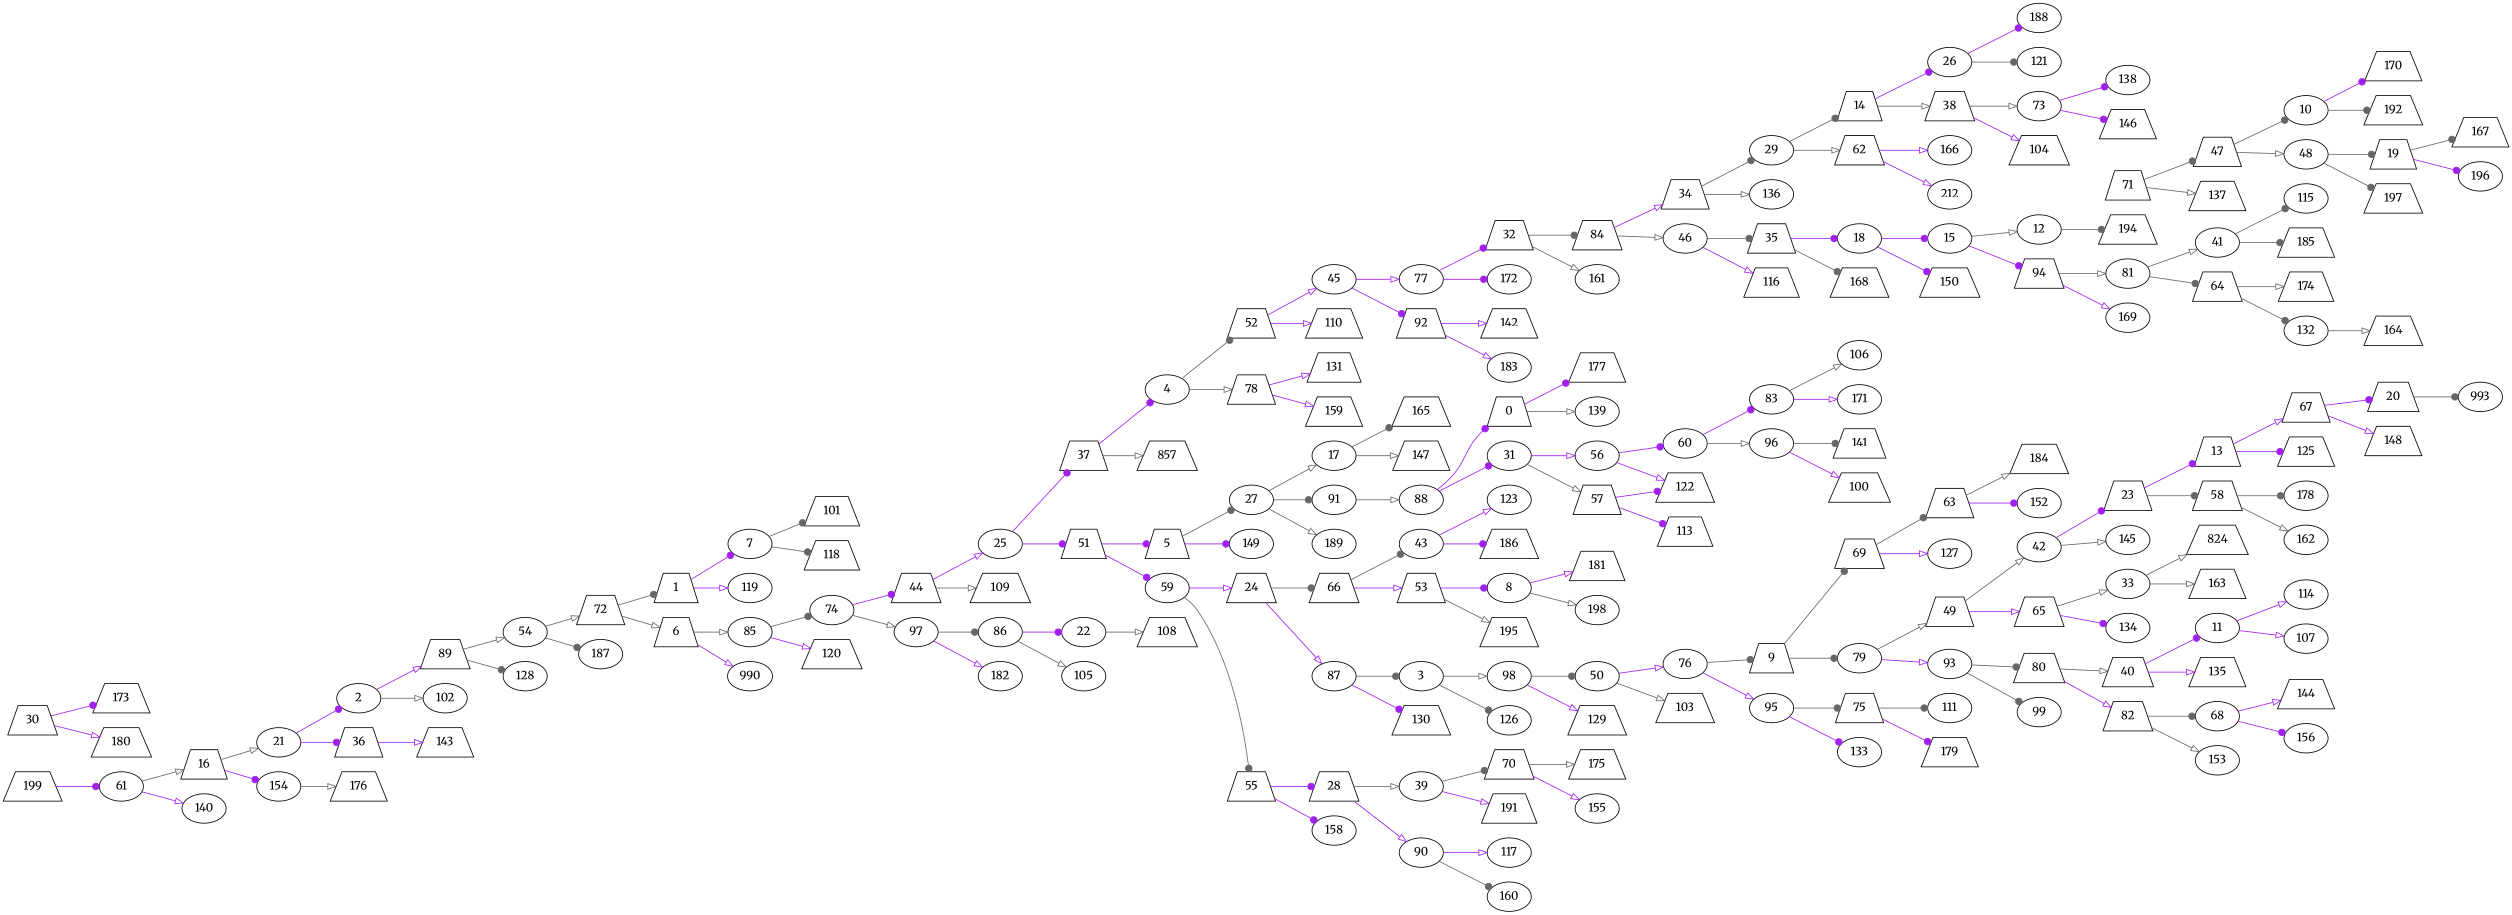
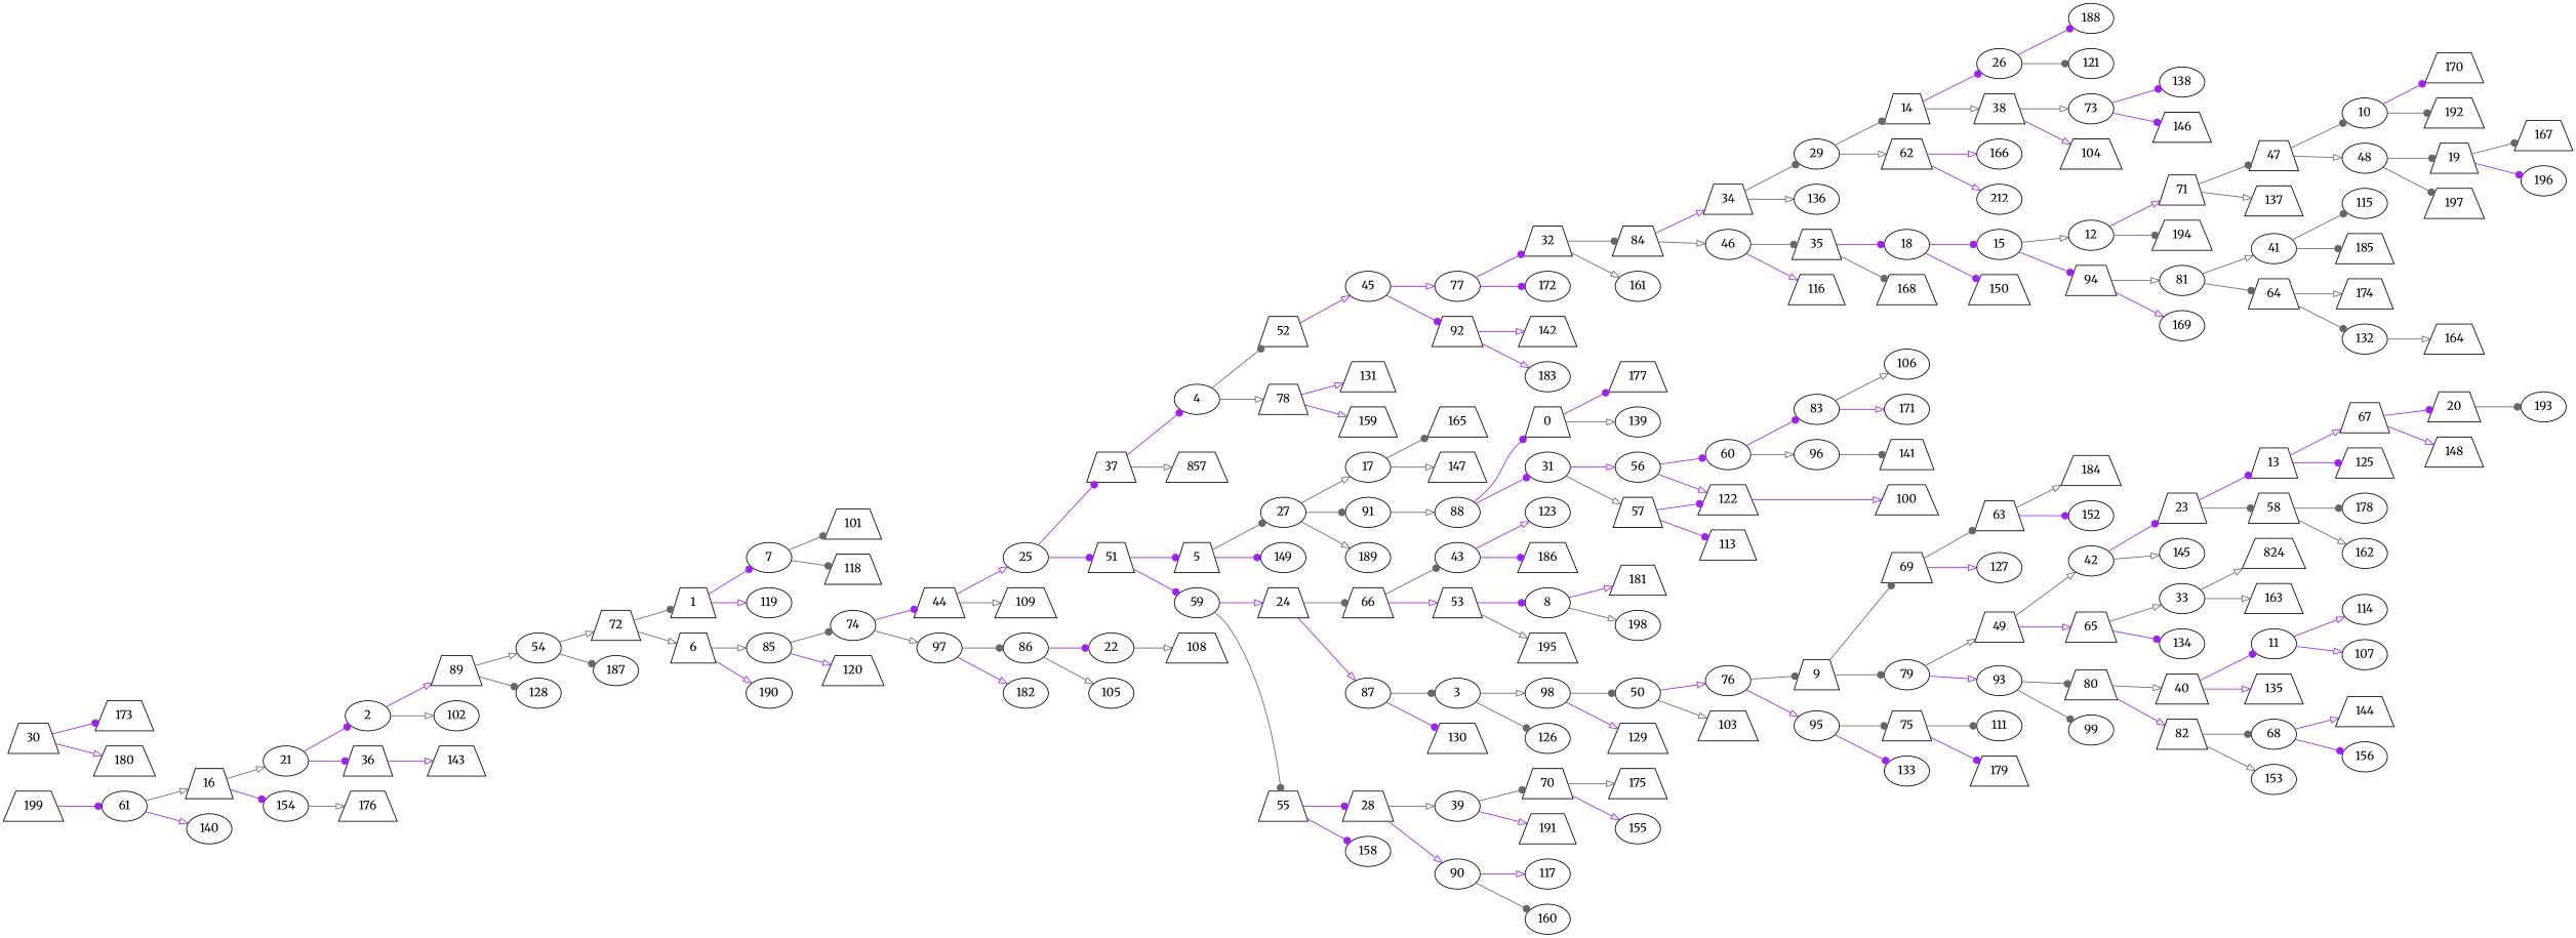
  digraph {
    fontname=Merriweather
    rankdir=LR
    node [fontname=Merriweather shape=trapezium]
    edge [arrowhead=onormal color=gray40 fontname=Merriweather]
    n1 [label=0]
    n2 [label=177]
    n3 [label=139 shape=ellipse]
    n4 [label=1]
    n5 [label=7 shape=ellipse]
    n6 [label=119 shape=ellipse]
    n7 [label=101]
    n8 [label=118]
    n9 [label=2 shape=ellipse]
    n10 [label=89]
    n11 [label=102 shape=ellipse]
    n12 [label=54 shape=ellipse]
    n13 [label=128 shape=ellipse]
    n14 [label=3 shape=ellipse]
    n15 [label=98 shape=ellipse]
    n16 [label=126 shape=ellipse]
    n17 [label=50 shape=ellipse]
    n18 [label=129]
    n19 [label=4 shape=ellipse]
    n20 [label=52]
    n21 [label=78]
    n22 [label=45 shape=ellipse]
-   n23 [label=110]
    n24 [label=131]
    n25 [label=159]
    n26 [label=5]
    n27 [label=27 shape=ellipse]
    n28 [label=149 shape=ellipse]
    n29 [label=17 shape=ellipse]
    n30 [label=91 shape=ellipse]
    n31 [label=189 shape=ellipse]
    n32 [label=6]
    n33 [label=85 shape=ellipse]
-   n34 [label=990 shape=ellipse]
+   n34 [label=190 shape=ellipse]
    n35 [label=74 shape=ellipse]
    n36 [label=120]
    n37 [label=8 shape=ellipse]
    n38 [label=181]
    n39 [label=198 shape=ellipse]
    n40 [label=9]
    n41 [label=69]
    n42 [label=79 shape=ellipse]
    n43 [label=63]
    n44 [label=127 shape=ellipse]
    n45 [label=49]
    n46 [label=93 shape=ellipse]
    n47 [label=10 shape=ellipse]
    n48 [label=170]
    n49 [label=192]
    n50 [label=11 shape=ellipse]
    n51 [label=114 shape=ellipse]
    n52 [label=107 shape=ellipse]
    n53 [label=12 shape=ellipse]
    n54 [label=71]
    n55 [label=194]
    n56 [label=47]
    n57 [label=137]
    n58 [label=13]
    n59 [label=67]
    n60 [label=125]
    n61 [label=20]
    n62 [label=148]
    n63 [label=14]
    n64 [label=26 shape=ellipse]
    n65 [label=38]
    n66 [label=188 shape=ellipse]
    n67 [label=121 shape=ellipse]
    n68 [label=73 shape=ellipse]
    n69 [label=104]
    n70 [label=15 shape=ellipse]
    n71 [label=94]
    n72 [label=81 shape=ellipse]
    n73 [label=169 shape=ellipse]
    n74 [label=16]
    n75 [label=21 shape=ellipse]
    n76 [label=154 shape=ellipse]
    n77 [label=36]
    n78 [label=176]
    n79 [label=165]
    n80 [label=147]
    n81 [label=18 shape=ellipse]
    n82 [label=150]
    n83 [label=19]
    n84 [label=167]
    n85 [label=196 shape=ellipse]
-   n86 [label=993 shape=ellipse]
+   n86 [label=193 shape=ellipse]
    n87 [label=164]
    n88 [label=143]
    n89 [label=22 shape=ellipse]
    n90 [label=108]
    n91 [label=23]
    n92 [label=58]
    n93 [label=178 shape=ellipse]
    n94 [label=162 shape=ellipse]
    n95 [label=24]
    n96 [label=66]
    n97 [label=87 shape=ellipse]
    n98 [label=43 shape=ellipse]
    n99 [label=53]
    n100 [label=130]
    n101 [label=25 shape=ellipse]
    n102 [label=37]
    n103 [label=51]
    n104 [label=857]
    n105 [label=59 shape=ellipse]
    n106 [label=88 shape=ellipse]
    n107 [label=28]
    n108 [label=39 shape=ellipse]
    n109 [label=90 shape=ellipse]
    n110 [label=70]
    n111 [label=191]
    n112 [label=117 shape=ellipse]
    n113 [label=160 shape=ellipse]
    n114 [label=29 shape=ellipse]
    n115 [label=62]
    n116 [label=166 shape=ellipse]
    n117 [label=212 shape=ellipse]
    n118 [label=30]
    n119 [label=173]
    n120 [label=180]
    n121 [label=31 shape=ellipse]
    n122 [label=56 shape=ellipse]
    n123 [label=57]
    n124 [label=60 shape=ellipse]
    n125 [label=122]
    n126 [label=113]
    n127 [label=32]
    n128 [label=84]
    n129 [label=161 shape=ellipse]
    n130 [label=34]
    n131 [label=46 shape=ellipse]
    n132 [label=33 shape=ellipse]
    n133 [label=824]
    n134 [label=163]
    n135 [label=136 shape=ellipse]
    n136 [label=35]
    n137 [label=168]
    n138 [label=138 shape=ellipse]
    n139 [label=146]
    n140 [label=175]
    n141 [label=155 shape=ellipse]
    n142 [label=40]
    n143 [label=135]
    n144 [label=41 shape=ellipse]
    n145 [label=115 shape=ellipse]
    n146 [label=185]
    n147 [label=42 shape=ellipse]
    n148 [label=145 shape=ellipse]
    n149 [label=123 shape=ellipse]
    n150 [label=186]
    n151 [label=44]
    n152 [label=109]
    n153 [label=77 shape=ellipse]
    n154 [label=92]
    n155 [label=172 shape=ellipse]
    n156 [label=142]
    n157 [label=183 shape=ellipse]
    n158 [label=116]
    n159 [label=48 shape=ellipse]
    n160 [label=197]
    n161 [label=65]
    n162 [label=134 shape=ellipse]
    n163 [label=76 shape=ellipse]
    n164 [label=103]
    n165 [label=95 shape=ellipse]
    n166 [label=55]
    n167 [label=195]
    n168 [label=72]
    n169 [label=187 shape=ellipse]
    n170 [label=158 shape=ellipse]
    n171 [label=83 shape=ellipse]
    n172 [label=96 shape=ellipse]
    n173 [label=106 shape=ellipse]
    n174 [label=171 shape=ellipse]
    n175 [label=100]
    n176 [label=141]
    n177 [label=61 shape=ellipse]
    n178 [label=140 shape=ellipse]
    n179 [label=184]
    n180 [label=152 shape=ellipse]
    n181 [label=64]
    n182 [label=174]
    n183 [label=132 shape=ellipse]
    n184 [label=68 shape=ellipse]
    n185 [label=144]
    n186 [label=156 shape=ellipse]
    n187 [label=97 shape=ellipse]
    n188 [label=86 shape=ellipse]
    n189 [label=182 shape=ellipse]
    n190 [label=75]
    n191 [label=111 shape=ellipse]
    n192 [label=179]
    n193 [label=133 shape=ellipse]
    n194 [label=80]
    n195 [label=99 shape=ellipse]
    n196 [label=82]
    n197 [label=153 shape=ellipse]
    n198 [label=105 shape=ellipse]
    n199 [label=199]
    n1 -> n2 [arrowhead=dot color=purple]
    n1 -> n3
    n4 -> n5 [arrowhead=dot color=purple]
    n4 -> n6 [color=purple]
    n5 -> n7 [arrowhead=dot]
    n5 -> n8 [arrowhead=dot]
    n9 -> n10 [color=purple]
    n9 -> n11
    n10 -> n12
    n10 -> n13 [arrowhead=dot]
    n12 -> n168
    n12 -> n169 [arrowhead=dot]
    n14 -> n15
    n14 -> n16 [arrowhead=dot]
    n15 -> n17 [arrowhead=dot]
    n15 -> n18 [color=purple]
    n17 -> n163 [color=purple]
    n17 -> n164
    n19 -> n20 [arrowhead=dot]
    n19 -> n21
    n20 -> n22 [color=purple]
-   n20 -> n23 [color=purple]
    n21 -> n24 [color=purple]
    n21 -> n25 [color=purple]
    n22 -> n153 [color=purple]
    n22 -> n154 [arrowhead=dot color=purple]
    n26 -> n27 [arrowhead=dot]
    n26 -> n28 [arrowhead=dot color=purple]
    n27 -> n29
    n27 -> n30 [arrowhead=dot]
    n27 -> n31
    n29 -> n79 [arrowhead=dot]
    n29 -> n80
    n30 -> n106
    n32 -> n33
    n32 -> n34 [color=purple]
    n33 -> n35 [arrowhead=dot]
    n33 -> n36 [color=purple]
    n35 -> n151 [arrowhead=dot color=purple]
    n35 -> n187
    n37 -> n38 [color=purple]
    n37 -> n39
    n40 -> n41 [arrowhead=dot]
    n40 -> n42 [arrowhead=dot]
    n41 -> n43 [arrowhead=dot]
    n41 -> n44 [color=purple]
    n42 -> n45
    n42 -> n46 [color=purple]
    n43 -> n179
    n43 -> n180 [arrowhead=dot color=purple]
    n45 -> n147
    n45 -> n161 [color=purple]
    n46 -> n194 [arrowhead=dot]
    n46 -> n195 [arrowhead=dot]
    n47 -> n48 [arrowhead=dot color=purple]
    n47 -> n49 [arrowhead=dot]
    n50 -> n51 [color=purple]
    n50 -> n52 [color=purple]
+   n53 -> n54 [color=purple]
    n53 -> n55 [arrowhead=dot]
    n54 -> n56 [arrowhead=dot]
    n54 -> n57
    n56 -> n47 [arrowhead=dot]
    n56 -> n159
    n58 -> n59 [color=purple]
    n58 -> n60 [arrowhead=dot color=purple]
    n59 -> n61 [arrowhead=dot color=purple]
    n59 -> n62 [color=purple]
    n61 -> n86 [arrowhead=dot]
    n63 -> n64 [arrowhead=dot color=purple]
    n63 -> n65
    n64 -> n66 [arrowhead=dot color=purple]
    n64 -> n67 [arrowhead=dot]
    n65 -> n68
    n65 -> n69 [color=purple]
    n68 -> n138 [arrowhead=dot color=purple]
    n68 -> n139 [arrowhead=dot color=purple]
    n70 -> n53
    n70 -> n71 [arrowhead=dot color=purple]
    n71 -> n72
    n71 -> n73 [color=purple]
    n72 -> n144
    n72 -> n181 [arrowhead=dot]
    n74 -> n75
    n74 -> n76 [arrowhead=dot color=purple]
    n75 -> n9 [arrowhead=dot color=purple]
    n75 -> n77 [arrowhead=dot color=purple]
    n76 -> n78
    n77 -> n88 [color=purple]
    n81 -> n70 [arrowhead=dot color=purple]
    n81 -> n82 [arrowhead=dot color=purple]
    n83 -> n84 [arrowhead=dot]
    n83 -> n85 [arrowhead=dot color=purple]
    n89 -> n90
    n91 -> n58 [arrowhead=dot color=purple]
    n91 -> n92 [arrowhead=dot]
    n92 -> n93 [arrowhead=dot]
    n92 -> n94
    n95 -> n96 [arrowhead=dot]
    n95 -> n97 [color=purple]
    n96 -> n98 [arrowhead=dot]
    n96 -> n99 [color=purple]
    n97 -> n14 [arrowhead=dot]
    n97 -> n100 [arrowhead=dot color=purple]
    n98 -> n149 [color=purple]
    n98 -> n150 [arrowhead=dot color=purple]
    n99 -> n37 [arrowhead=dot color=purple]
    n99 -> n167
    n101 -> n102 [arrowhead=dot color=purple]
    n101 -> n103 [arrowhead=dot color=purple]
    n102 -> n19 [arrowhead=dot color=purple]
    n102 -> n104
    n103 -> n26 [arrowhead=dot color=purple]
    n103 -> n105 [arrowhead=dot color=purple]
    n105 -> n95 [color=purple]
    n105 -> n166 [arrowhead=dot]
    n106 -> n1 [arrowhead=dot color=purple]
    n106 -> n121 [arrowhead=dot color=purple]
    n107 -> n108
    n107 -> n109 [color=purple]
    n108 -> n110 [arrowhead=dot]
    n108 -> n111 [color=purple]
    n109 -> n112 [color=purple]
    n109 -> n113 [arrowhead=dot]
    n110 -> n140
    n110 -> n141 [color=purple]
    n114 -> n63 [arrowhead=dot]
    n114 -> n115
    n115 -> n116 [color=purple]
    n115 -> n117 [color=purple]
    n118 -> n119 [arrowhead=dot color=purple]
    n118 -> n120 [color=purple]
    n121 -> n122 [color=purple]
    n121 -> n123
    n122 -> n124 [arrowhead=dot color=purple]
    n122 -> n125 [color=purple]
    n123 -> n125 [arrowhead=dot color=purple]
    n123 -> n126 [arrowhead=dot color=purple]
    n124 -> n171 [arrowhead=dot color=purple]
    n124 -> n172
    n127 -> n128 [arrowhead=dot]
    n127 -> n129
    n128 -> n130 [color=purple]
    n128 -> n131
    n130 -> n114 [arrowhead=dot]
    n130 -> n135
    n131 -> n136 [arrowhead=dot]
    n131 -> n158 [color=purple]
    n132 -> n133
    n132 -> n134
    n136 -> n81 [arrowhead=dot color=purple]
    n136 -> n137 [arrowhead=dot]
    n142 -> n50 [arrowhead=dot color=purple]
    n142 -> n143 [color=purple]
    n144 -> n145 [arrowhead=dot]
    n144 -> n146 [arrowhead=dot]
    n147 -> n91 [arrowhead=dot color=purple]
    n147 -> n148
    n151 -> n101 [color=purple]
    n151 -> n152
    n153 -> n127 [arrowhead=dot color=purple]
    n153 -> n155 [arrowhead=dot color=purple]
    n154 -> n156 [color=purple]
    n154 -> n157 [color=purple]
    n159 -> n83 [arrowhead=dot]
    n159 -> n160 [arrowhead=dot]
    n161 -> n132
    n161 -> n162 [arrowhead=dot color=purple]
    n163 -> n40 [arrowhead=dot]
    n163 -> n165 [color=purple]
    n165 -> n190 [arrowhead=dot]
    n165 -> n193 [arrowhead=dot color=purple]
    n166 -> n107 [arrowhead=dot color=purple]
    n166 -> n170 [arrowhead=dot color=purple]
    n168 -> n4 [arrowhead=dot]
    n168 -> n32
    n171 -> n173
    n171 -> n174 [color=purple]
-   n172 -> n175 [color=purple]
+   n125 -> n175 [color=purple]
    n172 -> n176 [arrowhead=dot]
    n177 -> n74
    n177 -> n178 [color=purple]
    n181 -> n182
    n181 -> n183 [arrowhead=dot]
    n183 -> n87
    n184 -> n185 [color=purple]
    n184 -> n186 [arrowhead=dot color=purple]
    n187 -> n188 [arrowhead=dot]
    n187 -> n189 [color=purple]
    n188 -> n89 [arrowhead=dot color=purple]
    n188 -> n198
    n190 -> n191 [arrowhead=dot]
    n190 -> n192 [arrowhead=dot color=purple]
    n194 -> n142
    n194 -> n196 [color=purple]
    n196 -> n184 [arrowhead=dot]
    n196 -> n197
    n199 -> n177 [arrowhead=dot color=purple]
  }
